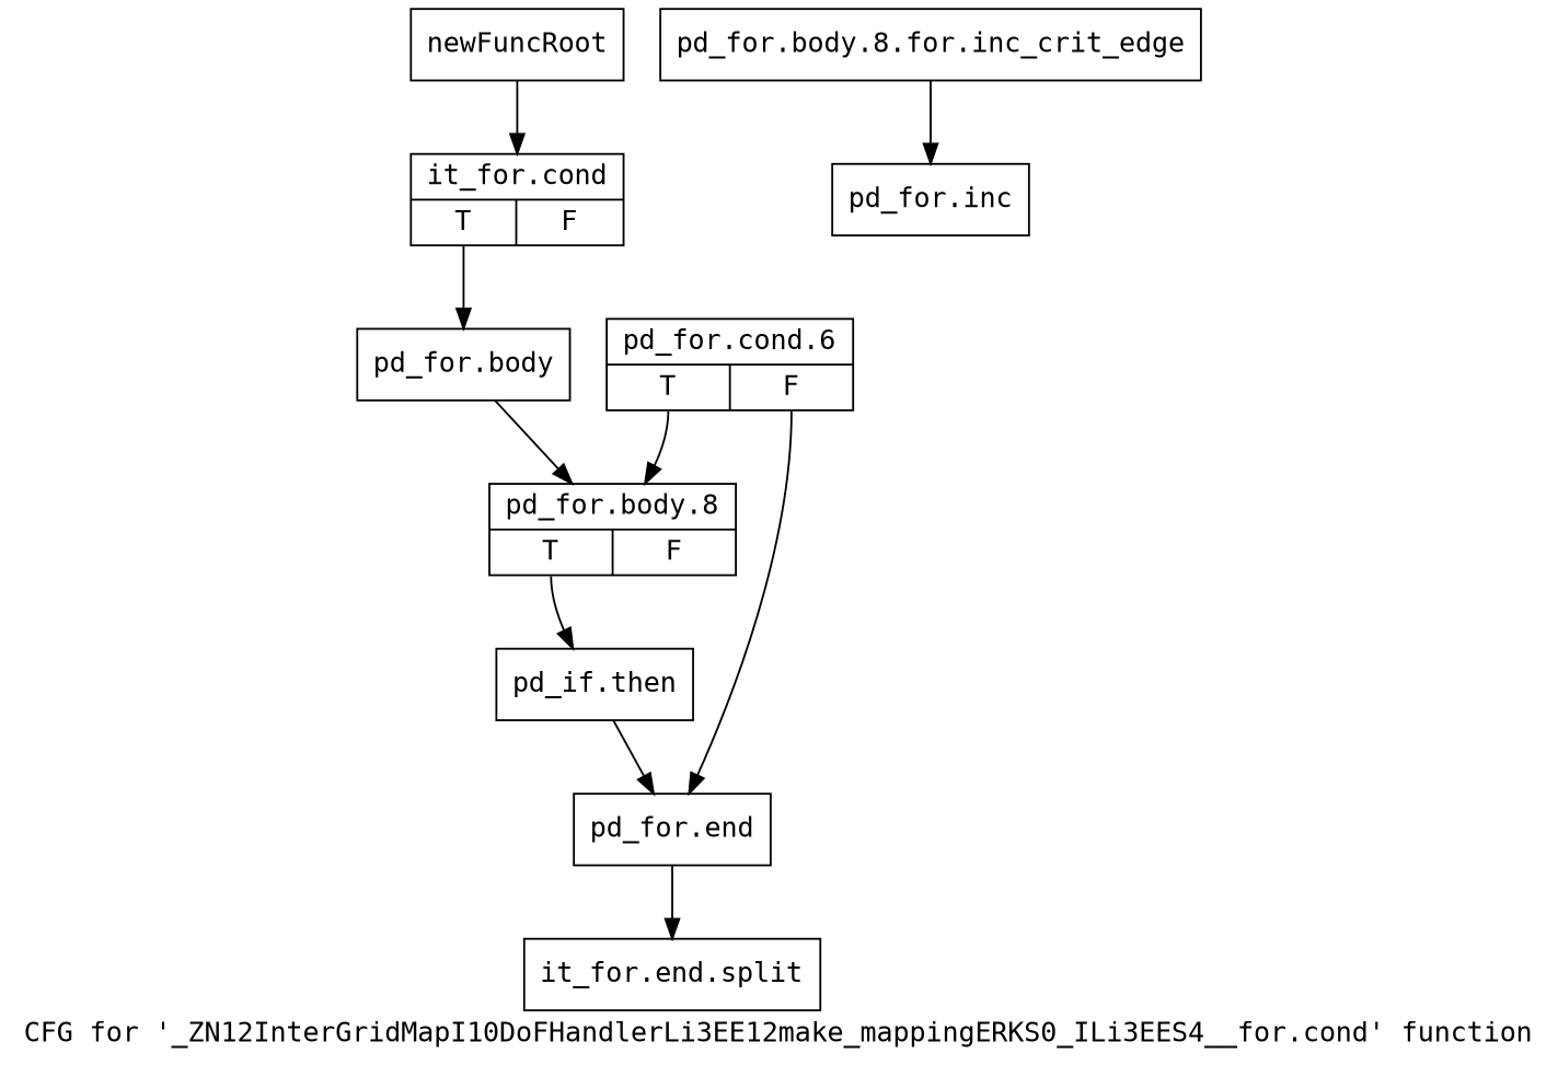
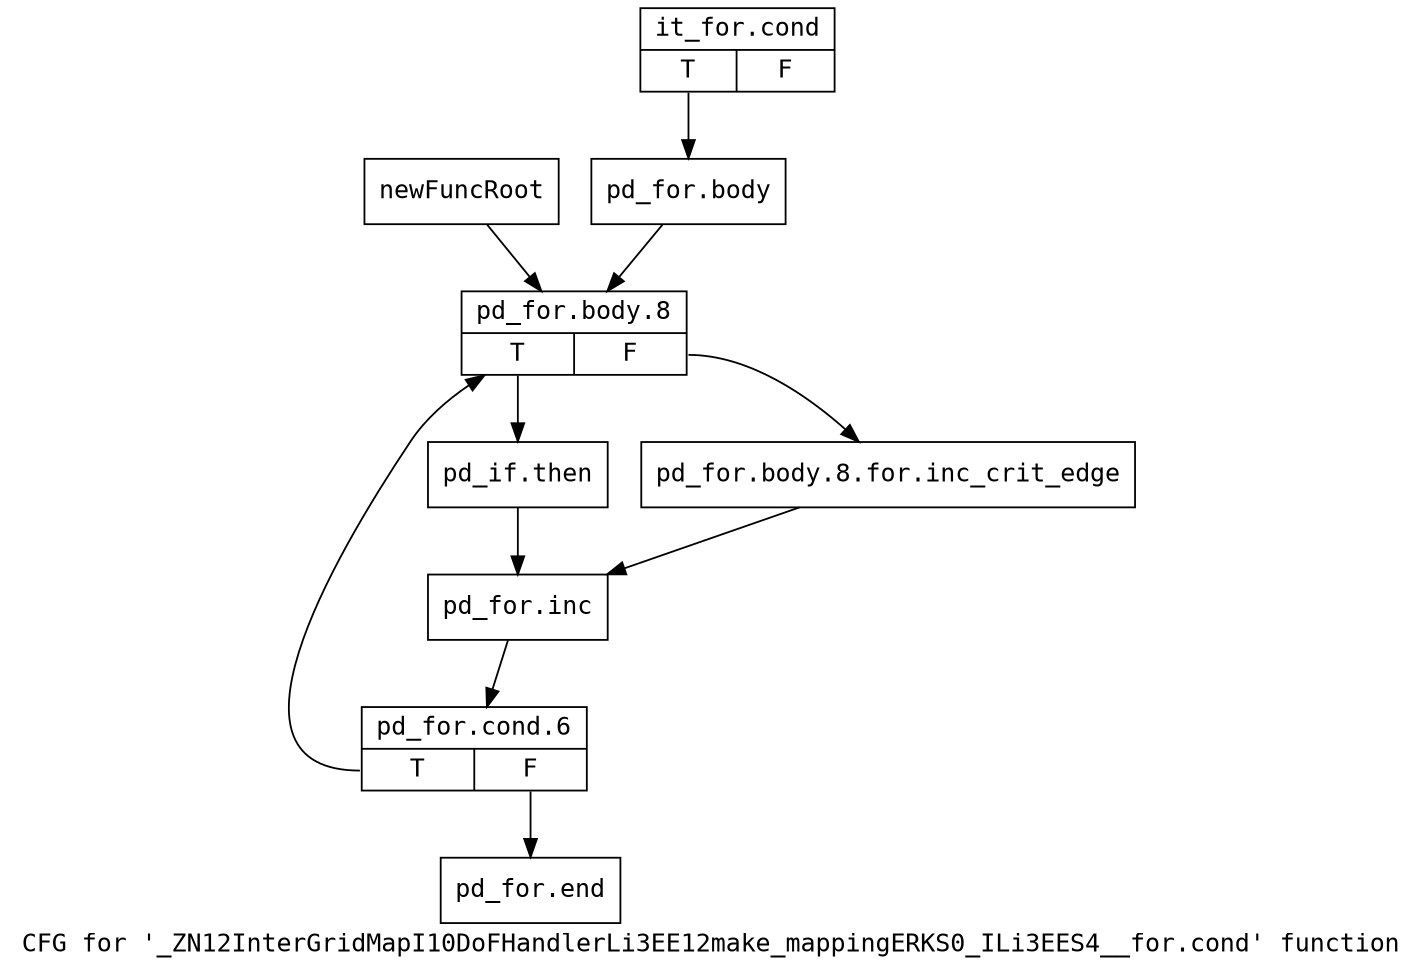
  digraph {
    fontname="DejaVu Sans Mono"
    label="CFG for '_ZN12InterGridMapI10DoFHandlerLi3EE12make_mappingERKS0_ILi3EES4__for.cond' function"
    node [fontname="DejaVu Sans Mono" shape=record]
    edge [fontname="DejaVu Sans Mono"]
    n1 [label="{newFuncRoot}"]
    n2 [label="{it_for.cond|{<s0>T|<s1>F}}"]
    n3 [label="{pd_for.body}"]
    n4 [label="{pd_for.body.8|{<s0>T|<s1>F}}"]
    n5 [label="{pd_for.cond.6|{<s0>T|<s1>F}}"]
    n6 [label="{pd_for.end}"]
    n7 [label="{pd_if.then}"]
    n8 [label="{pd_for.body.8.for.inc_crit_edge}"]
-   n9 [label="{it_for.end.split}"]
    n10 [label="{pd_for.inc}"]
-   n1 -> n2
+   n1 -> n4
    n2 -> n3 [tailport=s0]
    n3 -> n4
    n4 -> n7 [tailport=s0]
+   n4 -> n8 [tailport=s1]
    n5 -> n4 [tailport=s0]
    n5 -> n6 [tailport=s1]
-   n6 -> n9
-   n7 -> n6
+   n7 -> n10
    n8 -> n10
+   n10 -> n5
  }
